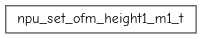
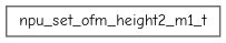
  digraph {
    rankdir=TB
    fontname="Comic Neue"
-   n1 [color=grey40 fillcolor=white fontname="Comic Neue" fontsize=10 height=0.2 label=npu_set_ofm_height1_m1_t shape=box style=filled width=0.4]
+   n1 [color=grey40 fillcolor=white fontname="Comic Neue" fontsize=10 height=0.2 label=npu_set_ofm_height2_m1_t shape=box style=filled width=0.4]
  }
